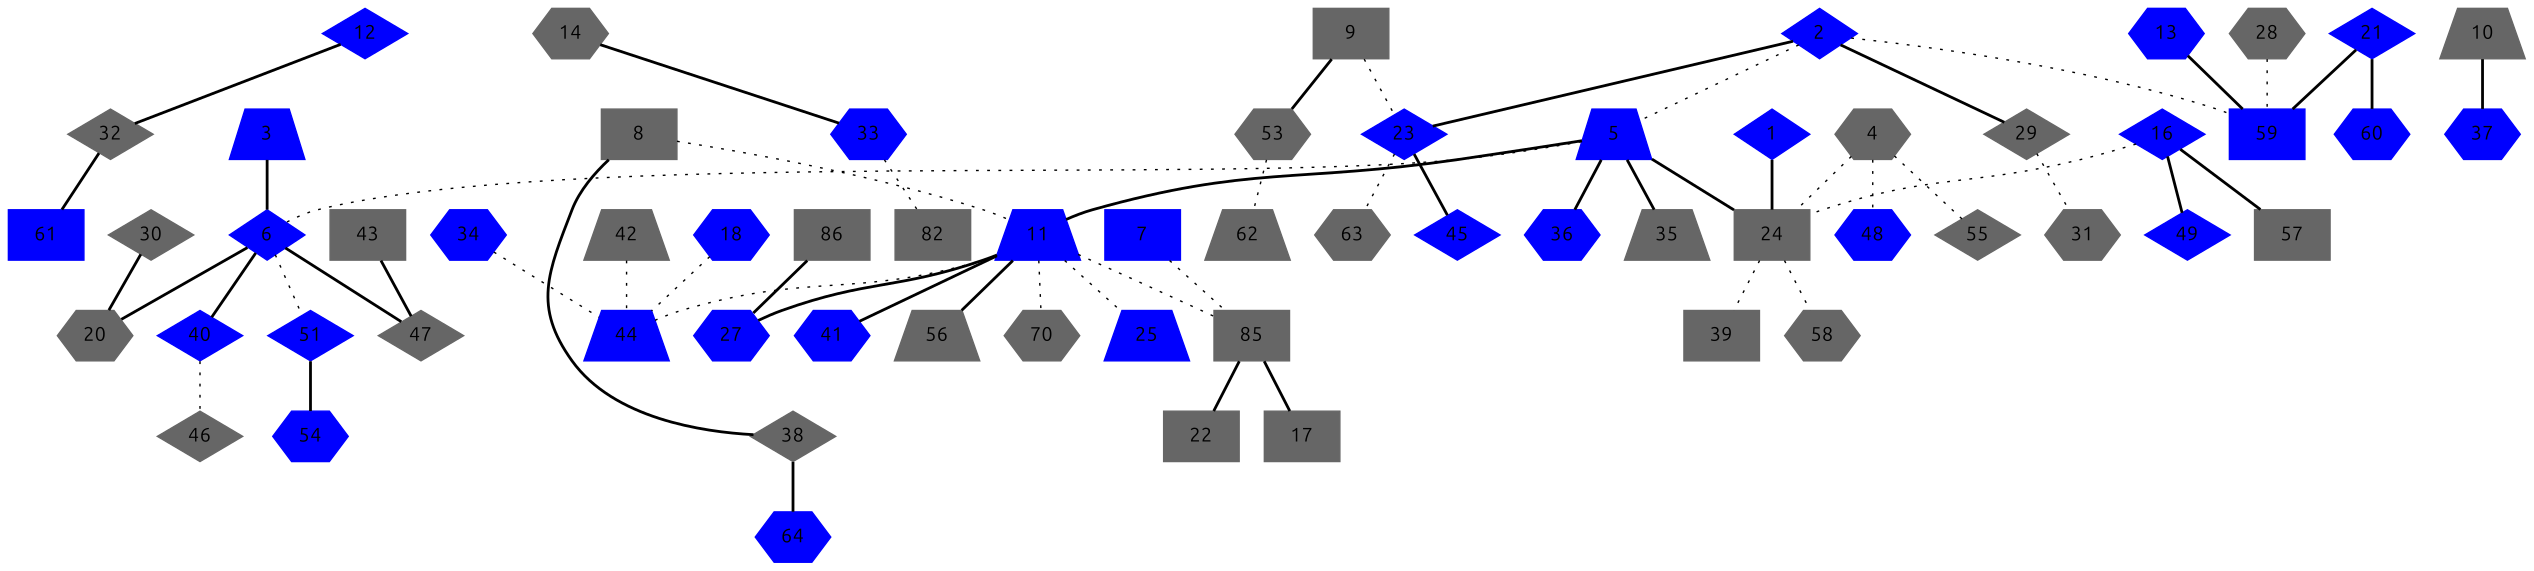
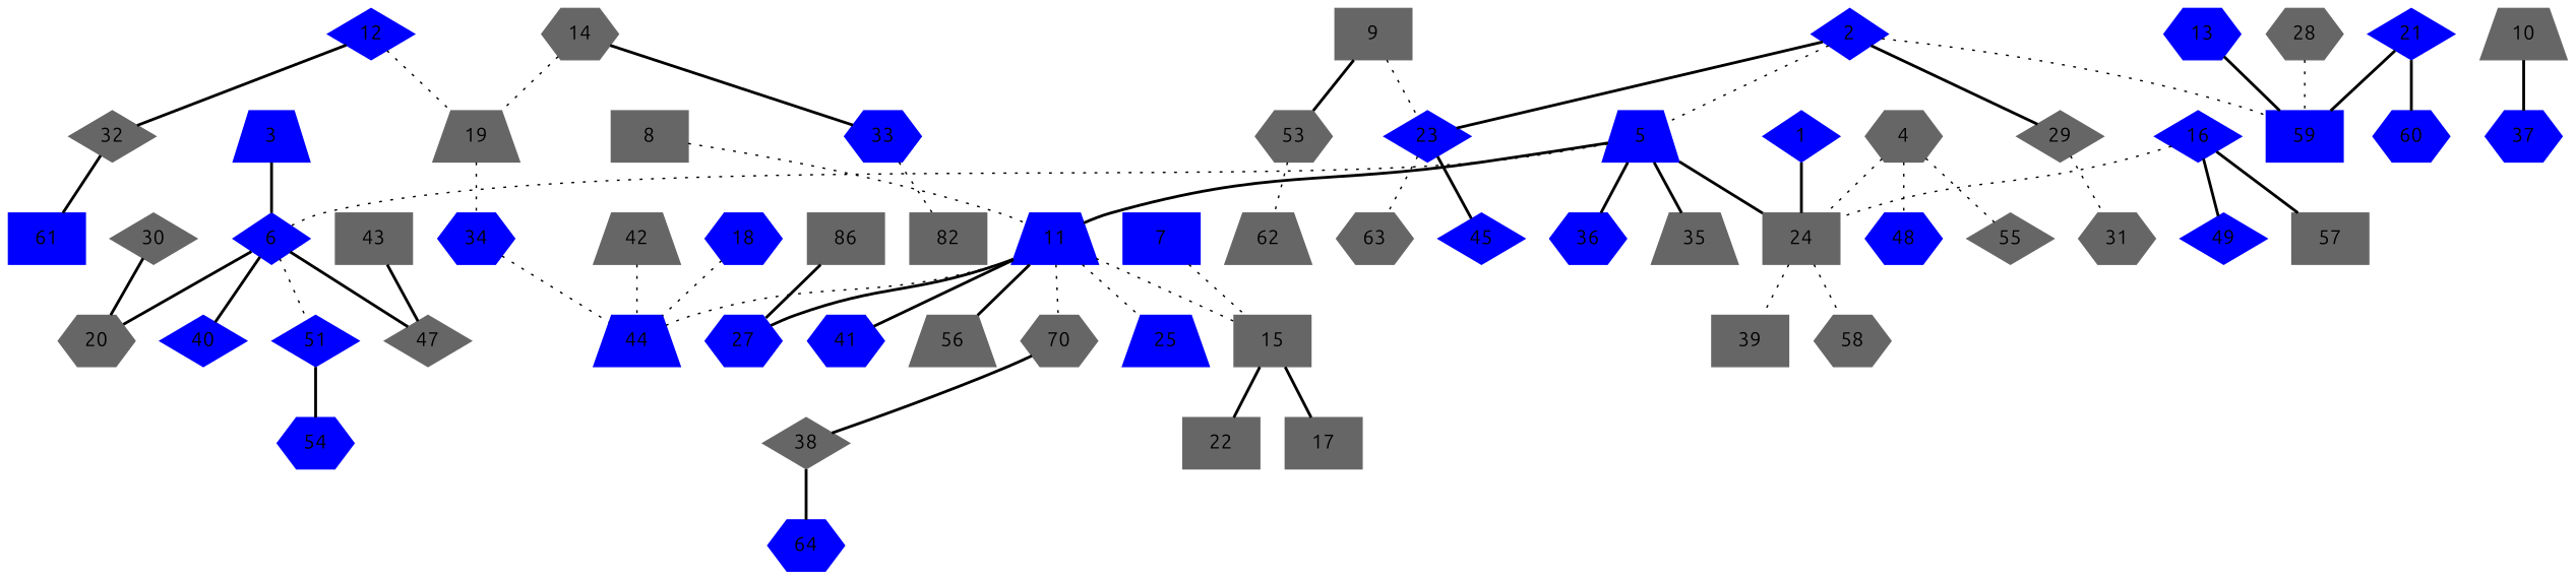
  graph {
    fontname=Ubuntu
    node [color=gray40 fontname=Ubuntu shape=hexagon style=filled]
    edge [fontname=Ubuntu style=bold weight=1.0]
    1 [color=blue shape=diamond]
    24 [shape=box]
    39 [shape=box]
    58
    2 [color=blue shape=diamond]
    5 [color=blue shape=trapezium]
    23 [color=blue shape=diamond]
    29 [shape=diamond]
    59 [color=blue shape=box]
    6 [color=blue shape=diamond]
    11 [color=blue shape=trapezium]
    35 [shape=trapezium]
    36 [color=blue]
    45 [color=blue shape=diamond]
    63
    31
    3 [color=blue shape=trapezium]
    20
    40 [color=blue shape=diamond]
    47 [shape=diamond]
    51 [color=blue shape=diamond]
    4
    48 [color=blue]
    55 [shape=diamond]
-   15 [shape=box label=85]
+   15 [shape=box]
    25 [color=blue shape=trapezium]
    27 [color=blue]
    41 [color=blue]
    44 [color=blue shape=trapezium]
    n30 [label=70]
    56 [shape=trapezium]
-   46 [shape=diamond]
    54 [color=blue]
    7 [color=blue shape=box]
    17 [shape=box]
    22 [shape=box]
    8 [shape=box]
    38 [shape=diamond]
    64 [color=blue]
    9 [shape=box]
    53
    62 [shape=trapezium]
    10 [shape=trapezium]
    37 [color=blue]
    12 [color=blue shape=diamond]
+   19 [shape=trapezium]
    32 [shape=diamond]
    34 [color=blue]
    61 [color=blue shape=box]
    13 [color=blue]
    14
    33 [color=blue]
    n53 [label=82 shape=box]
    16 [color=blue shape=diamond]
    49 [color=blue shape=diamond]
    57 [shape=box]
    18 [color=blue]
    21 [color=blue shape=diamond]
    60 [color=blue]
    n60 [label=86 shape=box]
    28
    30 [shape=diamond]
    42 [shape=trapezium]
    43 [shape=box]
    1 -- 24
    24 -- 39 [style=dotted]
    24 -- 58 [style=dotted]
    2 -- 5 [style=dotted]
    2 -- 23
    2 -- 29
    2 -- 59 [style=dotted]
    5 -- 24
    5 -- 6 [style=dotted]
    5 -- 11
    5 -- 35
    5 -- 36
    23 -- 45
    23 -- 63 [style=dotted]
    29 -- 31 [style=dotted]
    6 -- 20
    6 -- 40
    6 -- 47
    6 -- 51 [style=dotted]
    11 -- 15 [style=dotted]
    11 -- 25 [style=dotted]
    11 -- 27
    11 -- 41
    11 -- 44 [style=dotted]
    11 -- n30 [style=dotted]
    11 -- 56
    3 -- 6
-   40 -- 46 [style=dotted]
    51 -- 54
    4 -- 24 [style=dotted]
    4 -- 48 [style=dotted]
    4 -- 55 [style=dotted]
    15 -- 17
    15 -- 22
    7 -- 15 [style=dotted]
    8 -- 11 [style=dotted]
-   8 -- 38
+   n30 -- 38
    38 -- 64
    9 -- 23 [style=dotted]
    9 -- 53
    53 -- 62 [style=dotted]
    10 -- 37
+   12 -- 19 [style=dotted]
    12 -- 32
+   19 -- 34 [style=dotted]
    32 -- 61
    34 -- 44 [style=dotted]
    13 -- 59
+   14 -- 19 [style=dotted]
    14 -- 33
    33 -- n53 [style=dotted]
    16 -- 24 [style=dotted]
    16 -- 49
    16 -- 57
    18 -- 44 [style=dotted]
    21 -- 59
    21 -- 60
    n60 -- 27
    28 -- 59 [style=dotted]
    30 -- 20
    42 -- 44 [style=dotted]
    43 -- 47
  }
